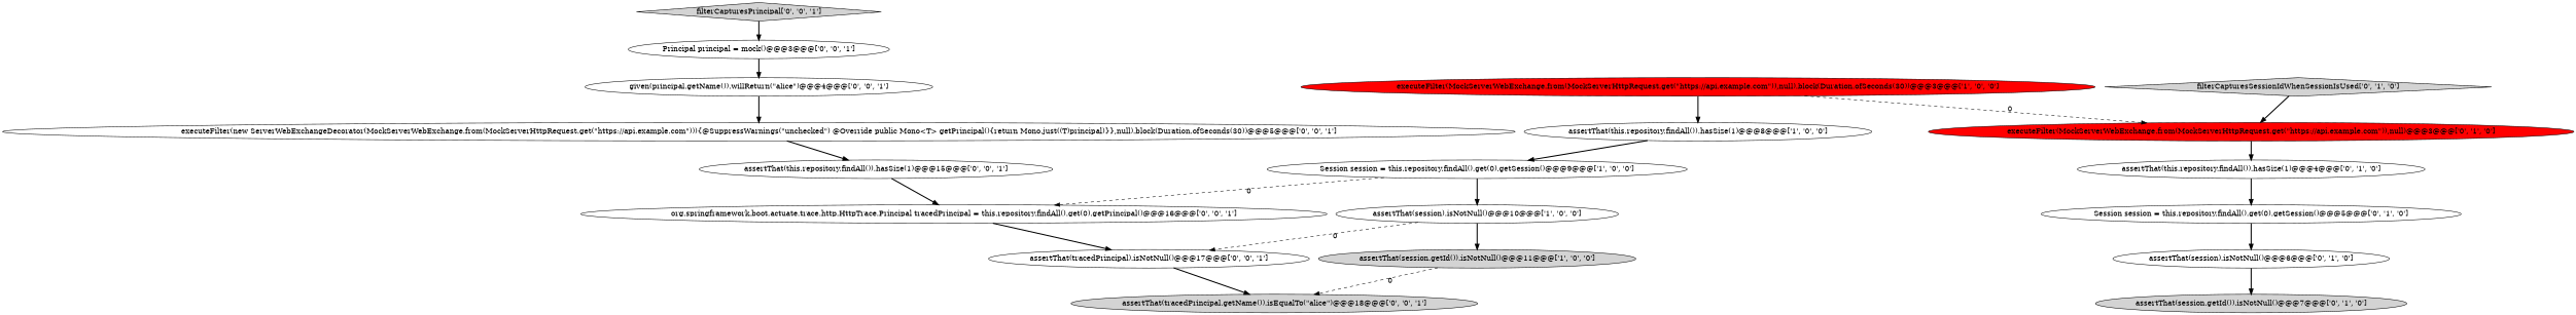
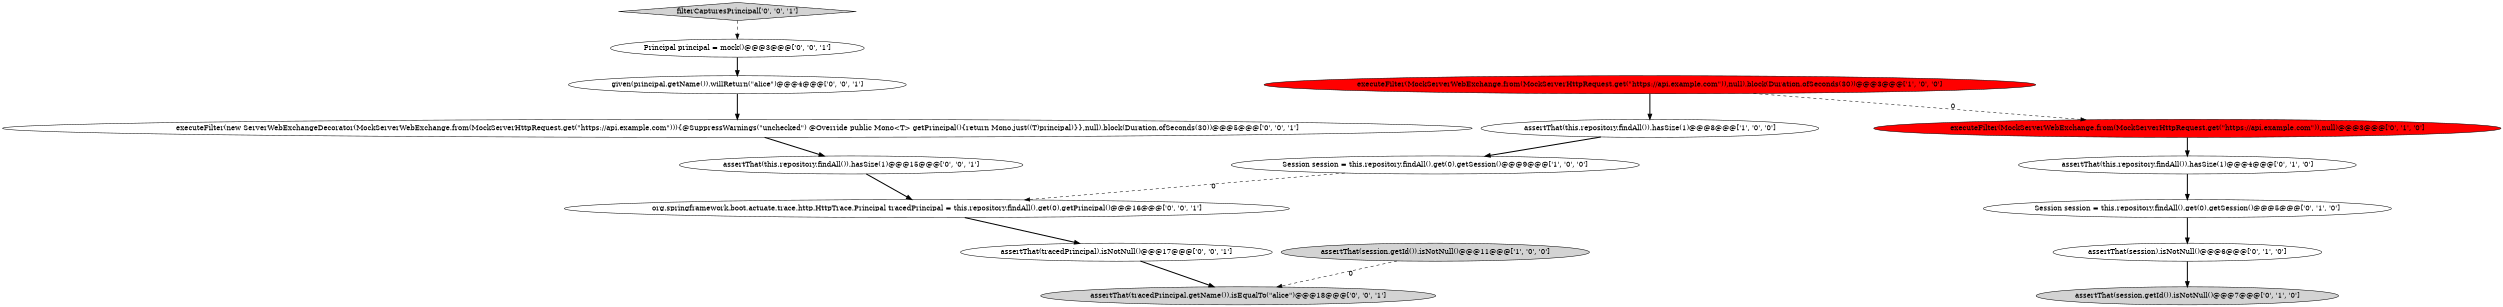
  digraph {
    node [fillcolor=white shape=ellipse style=filled]
    edge [style=bold]
    n1 [label="assertThat(this.repository.findAll()).hasSize(1)@@@15@@@['0', '0', '1']"]
    n2 [label="org.springframework.boot.actuate.trace.http.HttpTrace.Principal tracedPrincipal = this.repository.findAll().get(0).getPrincipal()@@@16@@@['0', '0', '1']"]
    n3 [label="assertThat(tracedPrincipal).isNotNull()@@@17@@@['0', '0', '1']"]
-   n4 [fillcolor=lightgray label="filterCapturesSessionIdWhenSessionIsUsed['0', '1', '0']" shape=diamond]
    n5 [fillcolor=red label="executeFilter(MockServerWebExchange.from(MockServerHttpRequest.get(\"https://api.example.com\")),null)@@@3@@@['0', '1', '0']"]
    n6 [label="assertThat(this.repository.findAll()).hasSize(1)@@@4@@@['0', '1', '0']"]
    n7 [fillcolor=red label="executeFilter(MockServerWebExchange.from(MockServerHttpRequest.get(\"https://api.example.com\")),null).block(Duration.ofSeconds(30))@@@3@@@['1', '0', '0']"]
    n8 [label="assertThat(this.repository.findAll()).hasSize(1)@@@8@@@['1', '0', '0']"]
    n9 [label="Session session = this.repository.findAll().get(0).getSession()@@@9@@@['1', '0', '0']"]
-   n10 [label="assertThat(session).isNotNull()@@@10@@@['1', '0', '0']"]
    n11 [label="Session session = this.repository.findAll().get(0).getSession()@@@5@@@['0', '1', '0']"]
    n12 [fillcolor=lightgray label="assertThat(session.getId()).isNotNull()@@@11@@@['1', '0', '0']"]
    n13 [fillcolor=lightgray label="assertThat(tracedPrincipal.getName()).isEqualTo(\"alice\")@@@18@@@['0', '0', '1']"]
    n14 [label="Principal principal = mock()@@@3@@@['0', '0', '1']"]
    n15 [label="given(principal.getName()).willReturn(\"alice\")@@@4@@@['0', '0', '1']"]
    n16 [label="executeFilter(new ServerWebExchangeDecorator(MockServerWebExchange.from(MockServerHttpRequest.get(\"https://api.example.com\"))){@SuppressWarnings(\"unchecked\") @Override public Mono<T> getPrincipal(){return Mono.just((T)principal)}},null).block(Duration.ofSeconds(30))@@@5@@@['0', '0', '1']"]
    n17 [label="assertThat(session).isNotNull()@@@6@@@['0', '1', '0']"]
    n18 [fillcolor=lightgray label="assertThat(session.getId()).isNotNull()@@@7@@@['0', '1', '0']"]
    n19 [fillcolor=lightgray label="filterCapturesPrincipal['0', '0', '1']" shape=diamond]
    n1 -> n2
    n2 -> n3
    n3 -> n13
-   n4 -> n5
    n5 -> n6
    n6 -> n11
    n7 -> n5 [label=0 style=dashed]
    n7 -> n8
    n8 -> n9
    n9 -> n2 [label=0 style=dashed]
-   n9 -> n10
-   n10 -> n3 [label=0 style=dashed]
-   n10 -> n12
    n11 -> n17
    n12 -> n13 [label=0 style=dashed]
    n14 -> n15
    n15 -> n16
    n16 -> n1
    n17 -> n18
-   n19 -> n14
+   n19 -> n14 [style=dashed]
  }
